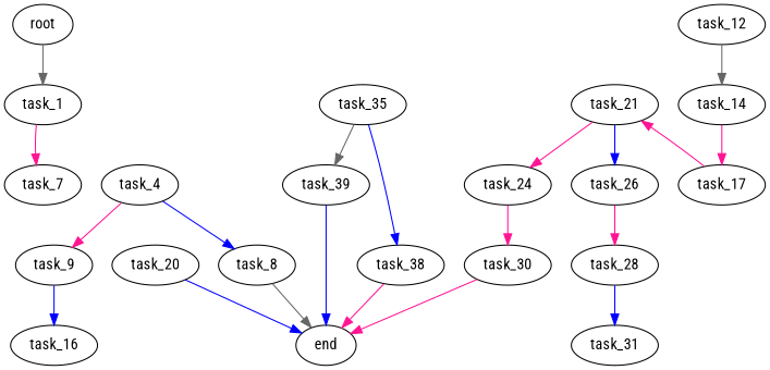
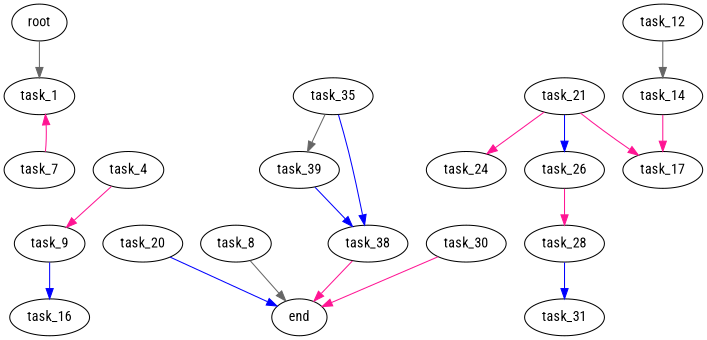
  digraph {
    fontname="Roboto Condensed"
    node [fontname="Roboto Condensed"]
    edge [color=deeppink fontname="Roboto Condensed"]
    root
    task_1
    task_7
    task_4
    task_8
    task_9
    end
    task_16
    task_12
    task_14
    task_17
    task_21
    task_20
    task_24
    task_26
    task_30
    task_28
    task_31
    task_35
    task_38
    task_39
    root -> task_1 [color=gray40]
-   task_1 -> task_7
-   task_4 -> task_8 [color=blue]
+   task_7 -> task_1
    task_4 -> task_9
    task_8 -> end [color=gray40]
    task_9 -> task_16 [color=blue]
    task_12 -> task_14 [color=gray40]
    task_14 -> task_17
-   task_17 -> task_21
+   task_21 -> task_17
    task_21 -> task_24
    task_21 -> task_26 [color=blue]
    task_20 -> end [color=blue]
-   task_24 -> task_30
    task_26 -> task_28
    task_30 -> end
    task_28 -> task_31 [color=blue]
    task_35 -> task_38 [color=blue]
    task_35 -> task_39 [color=gray40]
    task_38 -> end
-   task_39 -> end [color=blue]
+   task_39 -> task_38 [color=blue]
  }
